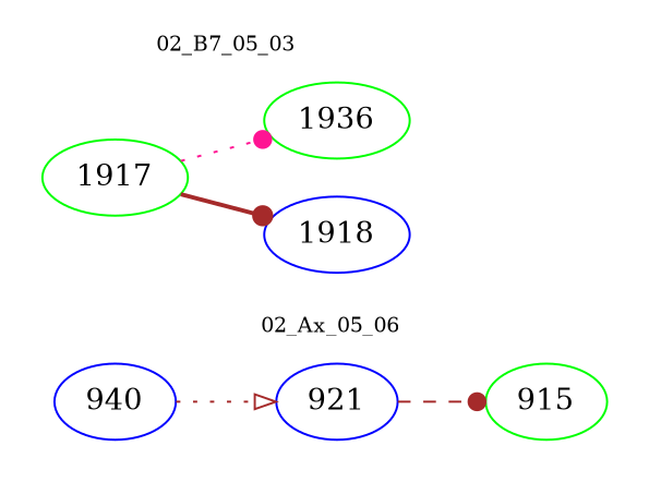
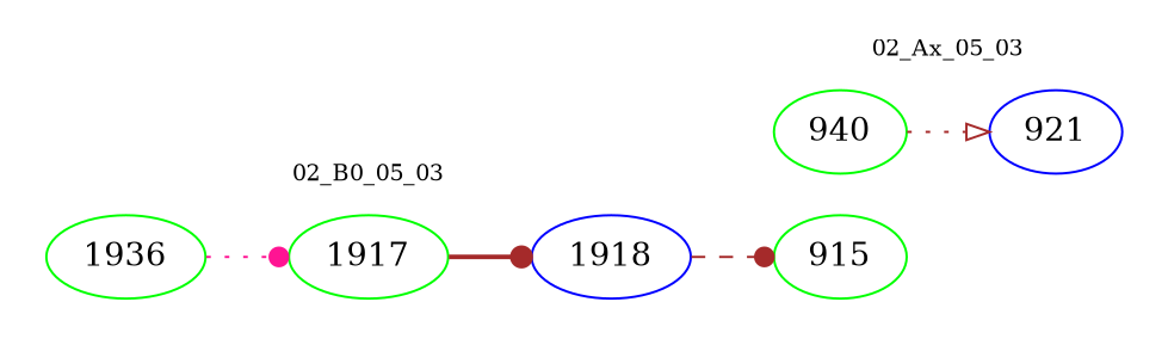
  digraph {
    rankdir=LR
    node [color=blue]
    edge [arrowhead=dot color=brown style=dotted]
-   n1 [label=940]
+   n1 [color=green label=940]
    n2 [label=921]
    n3 [color=green label=915]
    n4 [label=1918]
    n5 [color=green label=1917]
    n6 [color=green label=1936]
    subgraph cluster_1 {
      color=white
      fontsize=10
-     label="02_Ax_05_06"
+     label="02_Ax_05_03"
      n1
      n2
      n3
    }
    subgraph cluster_2 {
      color=white
      fontsize=10
-     label="02_B7_05_03"
+     label="02_B0_05_03"
      n4
      n5
      n6
    }
    n1 -> n2 [arrowhead=onormal]
-   n2 -> n3 [style=dashed]
+   n4 -> n3 [style=dashed]
    n5 -> n4 [style=bold]
-   n5 -> n6 [color=deeppink]
+   n6 -> n5 [color=deeppink]
  }
